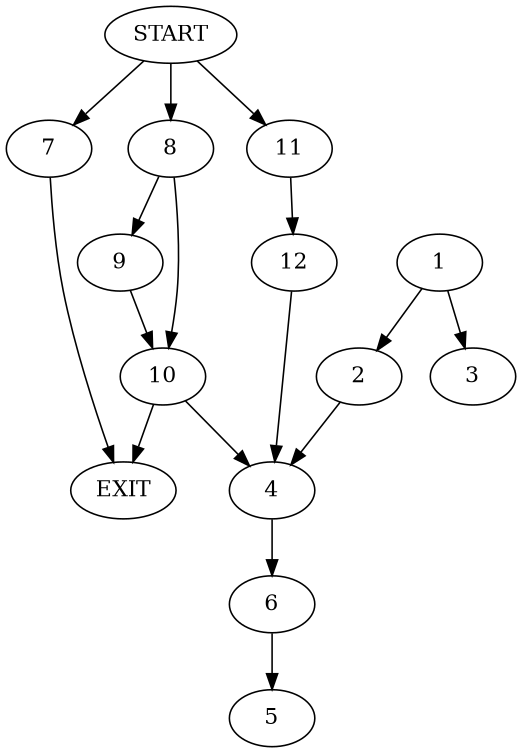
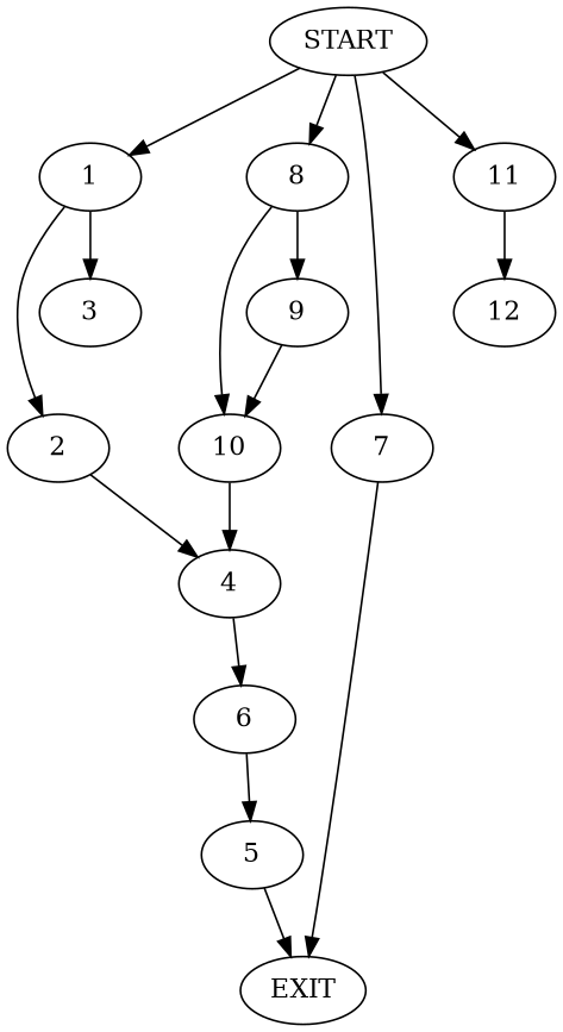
  digraph {
    n1 [label=START]
    1
    7
    8
    11
    2
    3
    n8 [label=EXIT]
    9
    10
    12
    4
    6
    5
+   n1 -> 1
    n1 -> 7
    n1 -> 8
    n1 -> 11
    1 -> 2
    1 -> 3
    7 -> n8
    8 -> 9
    8 -> 10
    11 -> 12
    2 -> 4
    9 -> 10
    10 -> 4
-   12 -> 4
    4 -> 6
    6 -> 5
-   10 -> n8
+   5 -> n8
  }
